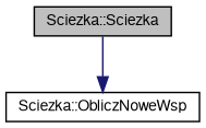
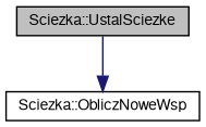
  digraph {
    rankdir=TB
    node [color=black fontname=FreeSans fontsize=10 shape=record style=filled]
-   n1 [fillcolor=grey75 fontcolor=black height=0.2 label="Sciezka::Sciezka" width=0.4]
+   n1 [fillcolor=grey75 fontcolor=black height=0.2 label="Sciezka::UstalSciezke" width=0.4]
    n2 [fillcolor=white height=0.2 label="Sciezka::ObliczNoweWsp" width=0.4]
    n1 -> n2 [color=midnightblue fontname=FreeSans fontsize=10 labelfontname=FreeSans labelfontsize=10 style=solid]
  }
